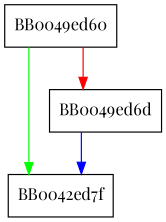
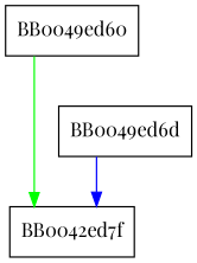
  digraph {
    fontname="Playfair Display"
    splines=ortho
    node [fontname="Playfair Display" shape=box]
    edge [fontname="Playfair Display"]
    n1 [label=BB0042ed7f]
    BB0049ed60
    BB0049ed6d
    BB0049ed60 -> n1 [color=green]
-   BB0049ed60 -> BB0049ed6d [color=red]
    BB0049ed6d -> n1 [color=blue]
  }
